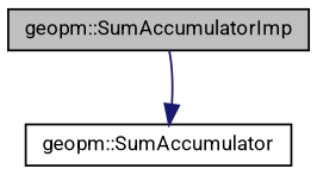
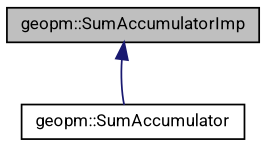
  digraph {
    fontname=Roboto
    node [color=black fontname=Roboto fontsize=10 shape=record style=filled]
    n1 [fillcolor=grey75 fontcolor=black height=0.2 label="geopm::SumAccumulatorImp" width=0.4]
    n2 [fillcolor=white height=0.2 label="geopm::SumAccumulator" width=0.4]
-   n2 -> n1 [color=midnightblue dir=back fontname=Roboto fontsize=10 labelfontname=Helvetica labelfontsize=10 style=solid]
+   n1 -> n2 [color=midnightblue dir=back fontname=Roboto fontsize=10 labelfontname=Helvetica labelfontsize=10 style=solid]
  }
